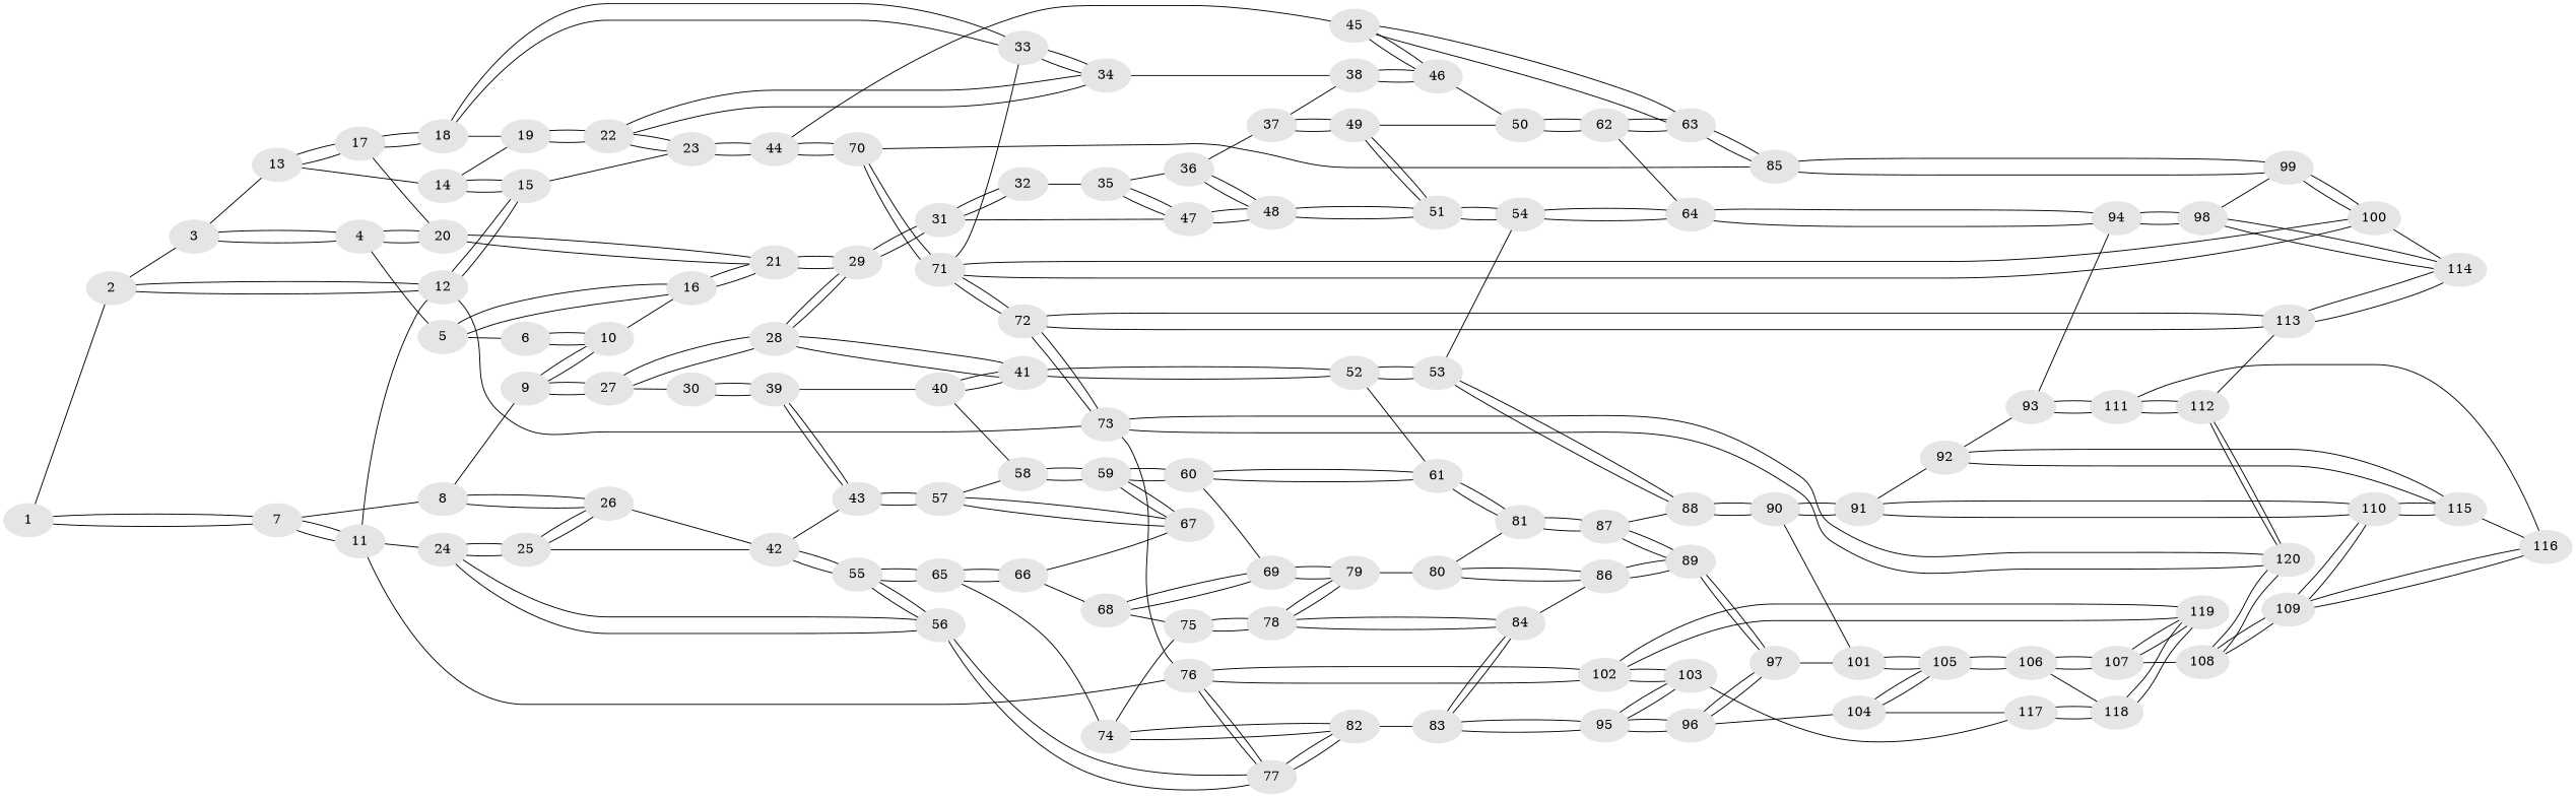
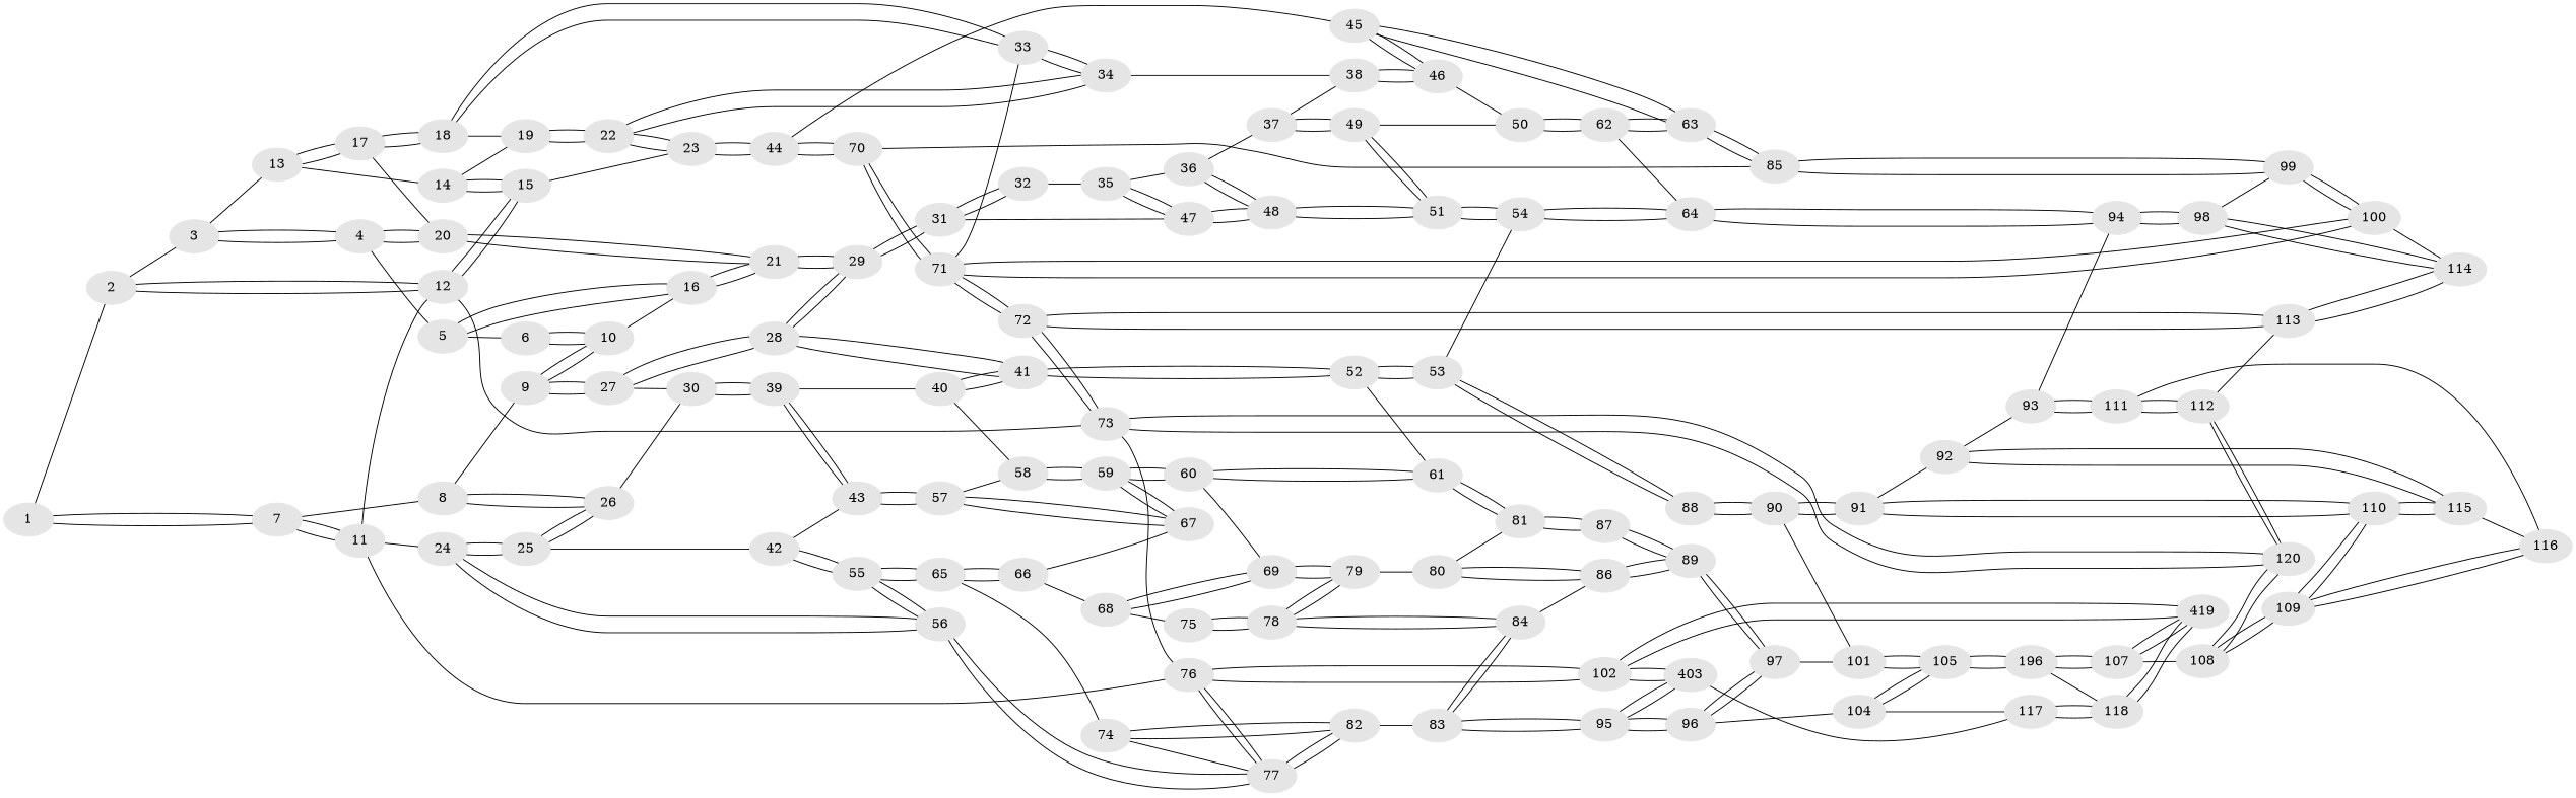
  graph {
    rankdir=LR
    node [color=gray90 style=filled]
    1
    2
    7
    3
    12
    8
    11
    4
    13
    15
    73
    5
    20
    14
    17
    6
    16
    21
    10
    9
    26
    24
    76
    27
    30
    28
    25
    56
    77
    102
    23
    120
    19
    18
    22
    44
    29
    33
    34
    31
    38
    45
    70
    42
    43
    55
    39
    41
    52
    32
    47
    40
    35
    48
    36
    46
    37
    49
    51
    50
    58
    57
    59
    53
    61
    65
    67
    63
    85
    71
    62
    54
    64
    88
    81
    90
    94
    66
    74
    82
    60
    69
    79
    87
    99
    98
    68
    75
    78
    80
    72
    100
    113
    114
    83
    84
-   103
-   119
+   103 [label=403]
+   119 [label=419]
    86
    89
    95
    96
    97
    91
    101
    92
    110
    105
    93
    115
    111
    116
    112
    104
    117
-   106
+   106 [label=196]
    118
    107
    108
    109
    1 -- 2
    1 -- 7
    1 -- 7
    2 -- 3
    2 -- 12
    2 -- 12
    7 -- 8
    7 -- 11
    7 -- 11
    3 -- 4
    3 -- 4
    3 -- 13
    12 -- 15
    12 -- 15
    12 -- 73
    8 -- 9
    8 -- 26
    8 -- 26
    11 -- 12
    11 -- 24
    11 -- 76
    4 -- 5
    4 -- 20
    4 -- 20
    13 -- 14
    13 -- 17
    13 -- 17
    15 -- 23
    73 -- 76
    73 -- 120
    73 -- 120
    5 -- 6
    5 -- 16
    5 -- 16
    20 -- 21
    20 -- 21
    14 -- 15
    14 -- 15
    14 -- 19
    17 -- 20
    17 -- 18
    17 -- 18
    6 -- 10
    6 -- 10
    16 -- 21
    16 -- 21
    21 -- 29
    21 -- 29
    10 -- 16
    9 -- 10
    9 -- 10
    9 -- 27
    9 -- 27
-   26 -- 42
+   26 -- 30
    24 -- 25
    24 -- 25
    24 -- 56
    24 -- 56
    76 -- 77
    76 -- 77
    76 -- 102
    76 -- 102
    27 -- 30
    27 -- 28
    27 -- 28
    30 -- 39
    30 -- 39
    28 -- 29
    28 -- 29
    28 -- 41
    28 -- 41
    25 -- 26
    25 -- 26
    25 -- 42
    56 -- 77
    56 -- 77
    77 -- 82
    77 -- 82
    102 -- 103
    102 -- 103
    102 -- 119
    102 -- 119
    23 -- 44
    23 -- 44
    19 -- 22
    19 -- 22
    18 -- 19
    18 -- 33
    18 -- 33
    22 -- 23
    22 -- 23
    22 -- 34
    22 -- 34
    44 -- 45
    44 -- 70
    44 -- 70
    29 -- 31
    29 -- 31
    33 -- 34
    33 -- 34
    34 -- 38
    31 -- 32
    31 -- 32
    31 -- 47
    38 -- 46
    38 -- 46
    45 -- 46
    45 -- 46
    45 -- 63
    45 -- 63
    70 -- 85
    70 -- 71
    70 -- 71
    42 -- 43
    42 -- 55
    42 -- 55
    43 -- 57
    43 -- 57
    55 -- 56
    55 -- 56
    55 -- 65
    55 -- 65
    39 -- 43
    39 -- 43
    39 -- 40
    41 -- 52
    41 -- 52
    52 -- 53
    52 -- 53
    52 -- 61
    32 -- 35
    47 -- 48
    47 -- 48
    40 -- 41
    40 -- 41
    40 -- 58
    35 -- 47
    35 -- 47
    35 -- 36
    48 -- 51
    48 -- 51
    36 -- 48
    36 -- 48
    36 -- 37
    46 -- 50
    37 -- 38
    37 -- 49
    37 -- 49
    49 -- 51
    49 -- 51
    49 -- 50
    51 -- 54
    51 -- 54
    50 -- 62
    50 -- 62
    58 -- 59
    58 -- 59
    57 -- 58
    57 -- 67
    57 -- 67
    59 -- 67
    59 -- 67
    59 -- 60
    59 -- 60
    53 -- 54
    53 -- 88
    53 -- 88
    61 -- 81
    61 -- 81
    65 -- 66
    65 -- 66
    65 -- 74
    63 -- 85
    63 -- 85
    85 -- 99
    85 -- 99
    71 -- 33
    71 -- 72
    71 -- 72
    71 -- 100
    71 -- 100
    62 -- 63
    62 -- 63
    62 -- 64
    54 -- 64
    54 -- 64
    64 -- 94
    64 -- 94
    88 -- 90
    88 -- 90
    81 -- 87
    81 -- 87
    90 -- 91
    90 -- 91
    90 -- 101
    94 -- 98
    94 -- 98
    66 -- 67
    66 -- 68
    74 -- 82
    74 -- 82
-   74 -- 75
+   74 -- 77
    82 -- 83
    60 -- 61
    60 -- 61
    60 -- 69
    69 -- 79
    69 -- 79
    79 -- 80
-   87 -- 88
    87 -- 89
    87 -- 89
    99 -- 100
    99 -- 100
    98 -- 99
    98 -- 114
    98 -- 114
    68 -- 69
    68 -- 69
    68 -- 75
    75 -- 78
    75 -- 78
    78 -- 79
    78 -- 79
    78 -- 84
    78 -- 84
    80 -- 81
    80 -- 86
    80 -- 86
    72 -- 73
    72 -- 73
    72 -- 113
    72 -- 113
    100 -- 114
    113 -- 114
    113 -- 114
    83 -- 84
    83 -- 84
    83 -- 95
    83 -- 95
    84 -- 86
    103 -- 117
    86 -- 89
    86 -- 89
    89 -- 97
    89 -- 97
    95 -- 103
    95 -- 103
    95 -- 96
    95 -- 96
    96 -- 97
    96 -- 97
    96 -- 104
    97 -- 101
    91 -- 92
    91 -- 110
    91 -- 110
    101 -- 105
    101 -- 105
    92 -- 93
    92 -- 115
    92 -- 115
    110 -- 115
    110 -- 115
    105 -- 106
    105 -- 106
    93 -- 94
    93 -- 111
    93 -- 111
    115 -- 116
    111 -- 116
    111 -- 112
    111 -- 112
    112 -- 120
    112 -- 120
    112 -- 113
    104 -- 105
    104 -- 105
    104 -- 117
    117 -- 118
    117 -- 118
    106 -- 118
    106 -- 107
    106 -- 107
    118 -- 119
    118 -- 119
    107 -- 119
    107 -- 119
    107 -- 108
    108 -- 120
    108 -- 120
    108 -- 109
    108 -- 109
    109 -- 110
    109 -- 110
    109 -- 116
    109 -- 116
  }
